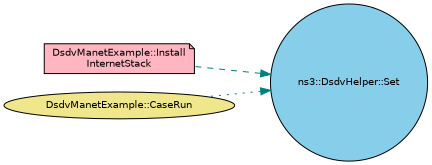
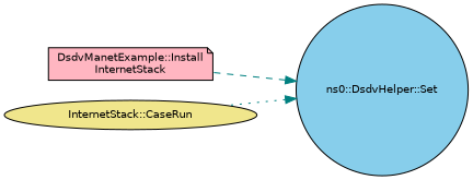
  digraph {
    rankdir=RL
    node [color=black fontname=Helvetica fontsize=10 style=filled]
    edge [color=teal dir=back fontname=Helvetica fontsize=10 labelfontname=Helvetica labelfontsize=10]
-   n1 [fillcolor=skyblue fontcolor=black height=0.2 label="ns3::DsdvHelper::Set" shape=circle width=0.4]
+   n1 [fillcolor=skyblue fontcolor=black height=0.2 label="ns0::DsdvHelper::Set" shape=circle width=0.4]
    n2 [fillcolor=lightpink height=0.2 label="DsdvManetExample::Install\lInternetStack" shape=note width=0.4]
-   n3 [fillcolor=khaki height=0.2 label="DsdvManetExample::CaseRun" shape=ellipse width=0.4]
+   n3 [fillcolor=khaki height=0.2 label="InternetStack::CaseRun" shape=ellipse width=0.4]
    n1 -> n2 [style=dashed]
    n1 -> n3 [style=dotted]
  }
